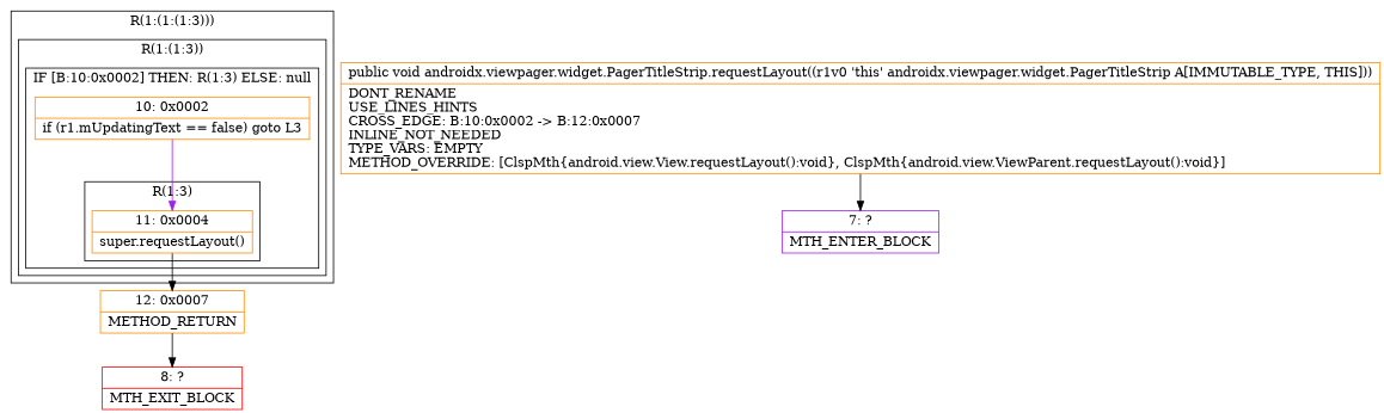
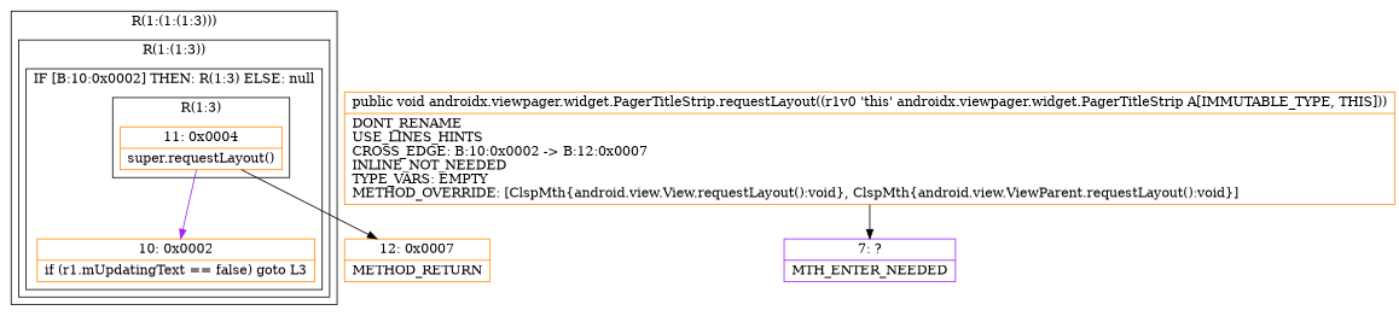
  digraph {
    node [color=darkorange shape=record]
    edge [color=black]
    n1 [label="{11\:\ 0x0004|super.requestLayout()\l}"]
    n2 [label="{10\:\ 0x0002|if (r1.mUpdatingText == false) goto L3\l}"]
    n3 [label="{12\:\ 0x0007|METHOD_RETURN\l}"]
-   n4 [color=red label="{8\:\ ?|MTH_EXIT_BLOCK\l}"]
-   n5 [color=purple label="{7\:\ ?|MTH_ENTER_BLOCK\l}"]
+   n5 [color=purple label="{7\:\ ?|MTH_ENTER_NEEDED\l}"]
    n6 [label="{public void androidx.viewpager.widget.PagerTitleStrip.requestLayout((r1v0 'this' androidx.viewpager.widget.PagerTitleStrip A[IMMUTABLE_TYPE, THIS]))  | DONT_RENAME\lUSE_LINES_HINTS\lCROSS_EDGE: B:10:0x0002 \-\> B:12:0x0007\lINLINE_NOT_NEEDED\lTYPE_VARS: EMPTY\lMETHOD_OVERRIDE: [ClspMth\{android.view.View.requestLayout():void\}, ClspMth\{android.view.ViewParent.requestLayout():void\}]\l}"]
    subgraph cluster_1 {
      label="R(1:(1:(1:3)))"
      subgraph cluster_2 {
        label="R(1:(1:3))"
        subgraph cluster_3 {
          label="IF [B:10:0x0002] THEN: R(1:3) ELSE: null"
          n2
          subgraph cluster_4 {
            label="R(1:3)"
            n1
          }
        }
      }
    }
    n1 -> n3
-   n2 -> n1 [color=purple]
-   n3 -> n4
+   n1 -> n2 [color=purple]
    n6 -> n5
  }
